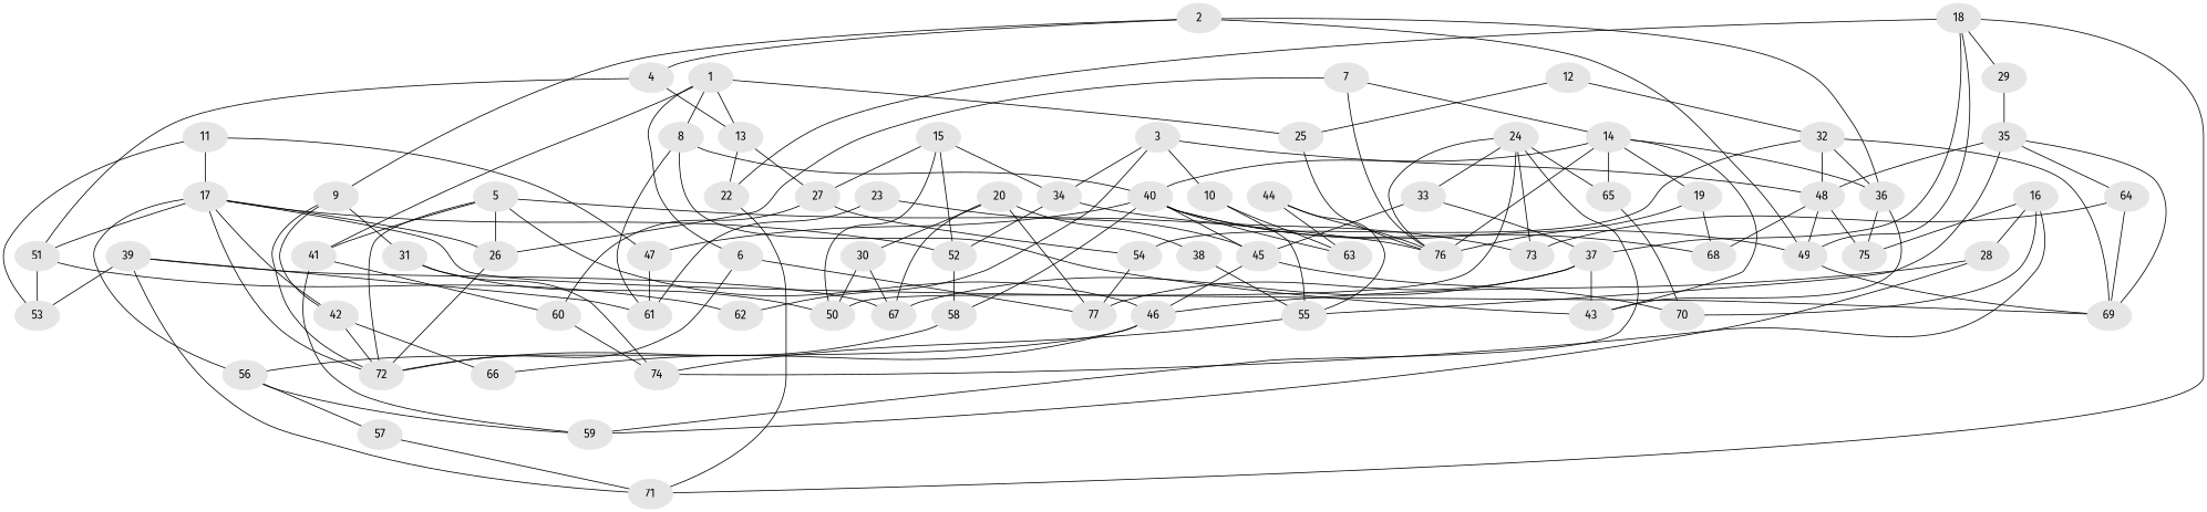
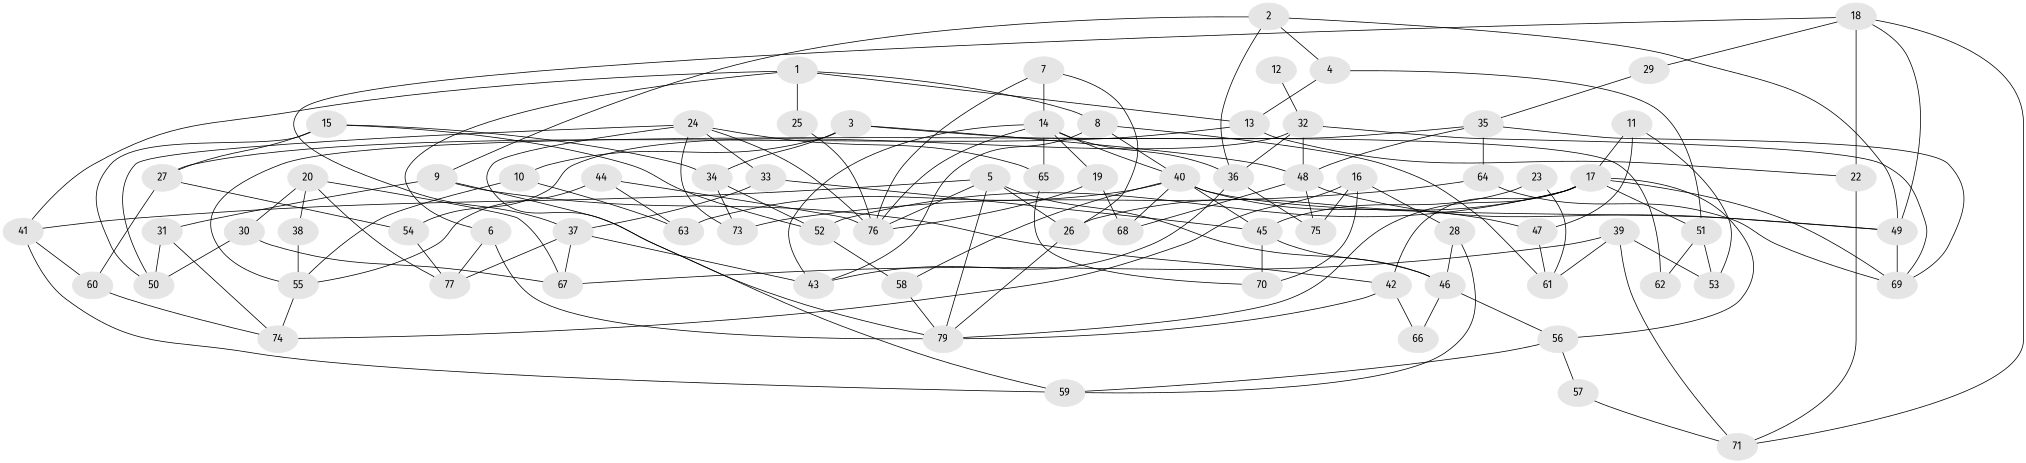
  graph {
    fontname="Fira Sans"
    node [color=gray90 fontname="Fira Sans" style=filled]
    edge [fontname="Fira Sans"]
    1
    6
    8
    13
    25
    41
-   72
+   72 [label=79]
    77
    40
    43
    61
    22
    27
    76
    59
    60
    2
    4
    9
    36
    49
    51
    31
    42
    75
    69
    3
    10
    34
    48
    62
    55
    63
    52
    73
    68
    53
    5
    26
    46
    56
    66
    7
    14
    19
    65
    47
    45
    58
    50
    74
    11
    17
    12
    32
    54
    71
    70
    15
    16
    28
    57
    18
    29
    37
    35
    67
    20
    30
    38
    23
    24
    33
    64
    39
    44
    1 -- 6
    1 -- 8
    1 -- 13
    1 -- 25
    1 -- 41
    6 -- 72
    6 -- 77
    8 -- 40
    8 -- 43
    8 -- 61
    13 -- 22
    13 -- 27
    25 -- 76
    41 -- 59
    41 -- 60
    40 -- 49
    40 -- 63
    40 -- 68
    40 -- 47
    40 -- 45
    40 -- 58
    22 -- 71
    27 -- 60
    27 -- 54
    60 -- 74
    2 -- 4
    2 -- 9
    2 -- 36
    2 -- 49
    4 -- 13
    4 -- 51
    9 -- 72
    9 -- 31
    9 -- 42
    36 -- 43
    36 -- 75
    49 -- 69
    51 -- 62
    51 -- 53
    31 -- 50
    31 -- 74
    42 -- 72
    42 -- 66
    3 -- 10
    3 -- 34
    3 -- 48
    3 -- 62
    10 -- 55
    10 -- 63
    34 -- 52
    34 -- 73
    48 -- 49
    48 -- 75
    48 -- 68
    55 -- 74
    52 -- 58
    5 -- 41
    5 -- 72
    5 -- 76
    5 -- 26
    5 -- 46
    26 -- 72
    46 -- 56
    46 -- 66
    56 -- 59
    56 -- 57
    7 -- 76
    7 -- 26
    7 -- 14
    14 -- 40
    14 -- 43
    14 -- 76
    14 -- 36
    14 -- 19
    14 -- 65
    19 -- 76
    19 -- 68
    65 -- 70
    47 -- 61
    45 -- 46
    45 -- 70
    58 -- 72
    11 -- 53
    11 -- 47
    11 -- 17
    17 -- 72
    17 -- 51
    17 -- 42
    17 -- 69
    17 -- 52
    17 -- 26
    17 -- 56
-   12 -- 25
    12 -- 32
    32 -- 36
    32 -- 69
    32 -- 48
    32 -- 54
    54 -- 77
    15 -- 27
    15 -- 34
    15 -- 52
    15 -- 50
    16 -- 75
    16 -- 74
    16 -- 70
    16 -- 28
    28 -- 59
    28 -- 46
    57 -- 71
    18 -- 22
    18 -- 49
    18 -- 71
    18 -- 29
    18 -- 37
    29 -- 35
    37 -- 77
    37 -- 43
    37 -- 67
    35 -- 69
    35 -- 48
    35 -- 55
    35 -- 64
    20 -- 77
    20 -- 67
    20 -- 30
    20 -- 38
    30 -- 50
    30 -- 67
    38 -- 55
    23 -- 61
    23 -- 45
    24 -- 76
    24 -- 59
    24 -- 73
    24 -- 65
    24 -- 50
    24 -- 33
    33 -- 45
    33 -- 37
    64 -- 69
    64 -- 73
    39 -- 61
    39 -- 53
    39 -- 71
    39 -- 67
    44 -- 76
    44 -- 55
    44 -- 63
  }
